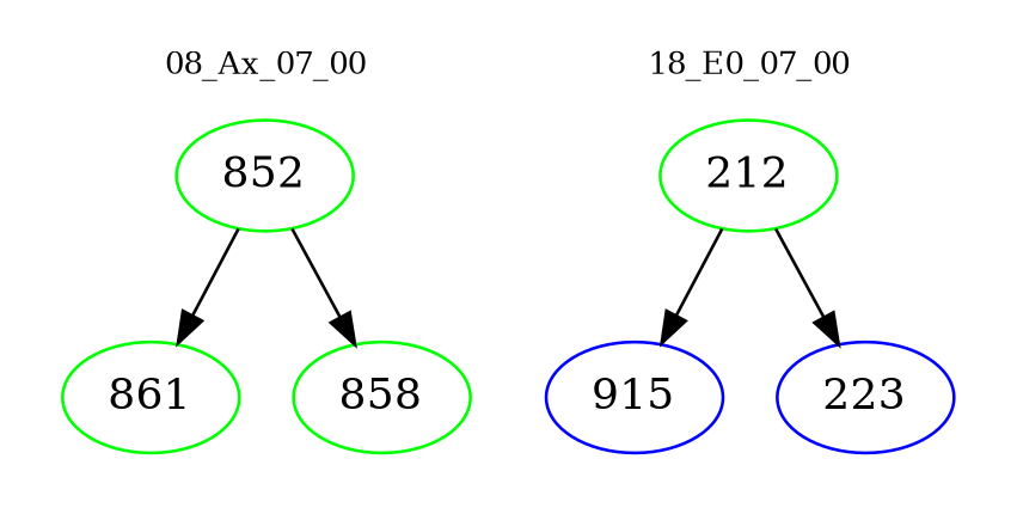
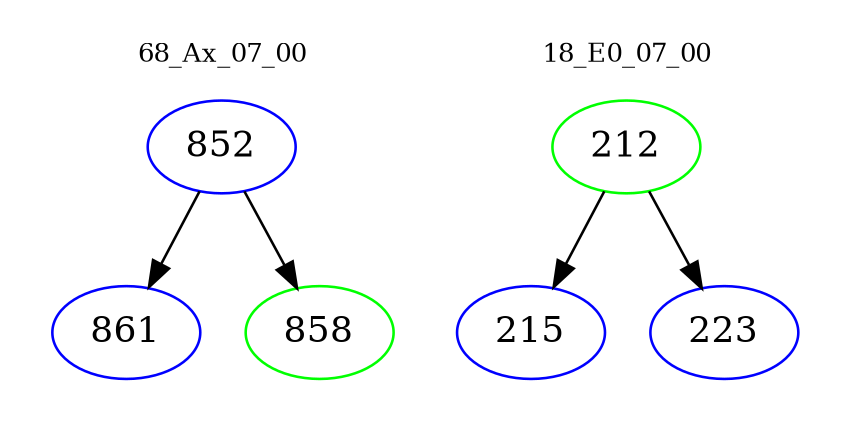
  digraph {
    node [color=green]
    edge [color=black]
-   n1 [label=852]
-   n2 [label=861]
+   n1 [color=blue label=852]
+   n2 [color=blue label=861]
    n3 [label=858]
    n4 [label=212]
-   n5 [color=blue label=915]
+   n5 [color=blue label=215]
    n6 [color=blue label=223]
    subgraph cluster_1 {
      color=white
      fontsize=10
-     label="08_Ax_07_00"
+     label="68_Ax_07_00"
      n1
      n2
      n3
    }
    subgraph cluster_2 {
      color=white
      fontsize=10
      label="18_E0_07_00"
      n4
      n5
      n6
    }
    n1 -> n2
    n1 -> n3
    n4 -> n5
    n4 -> n6
  }
